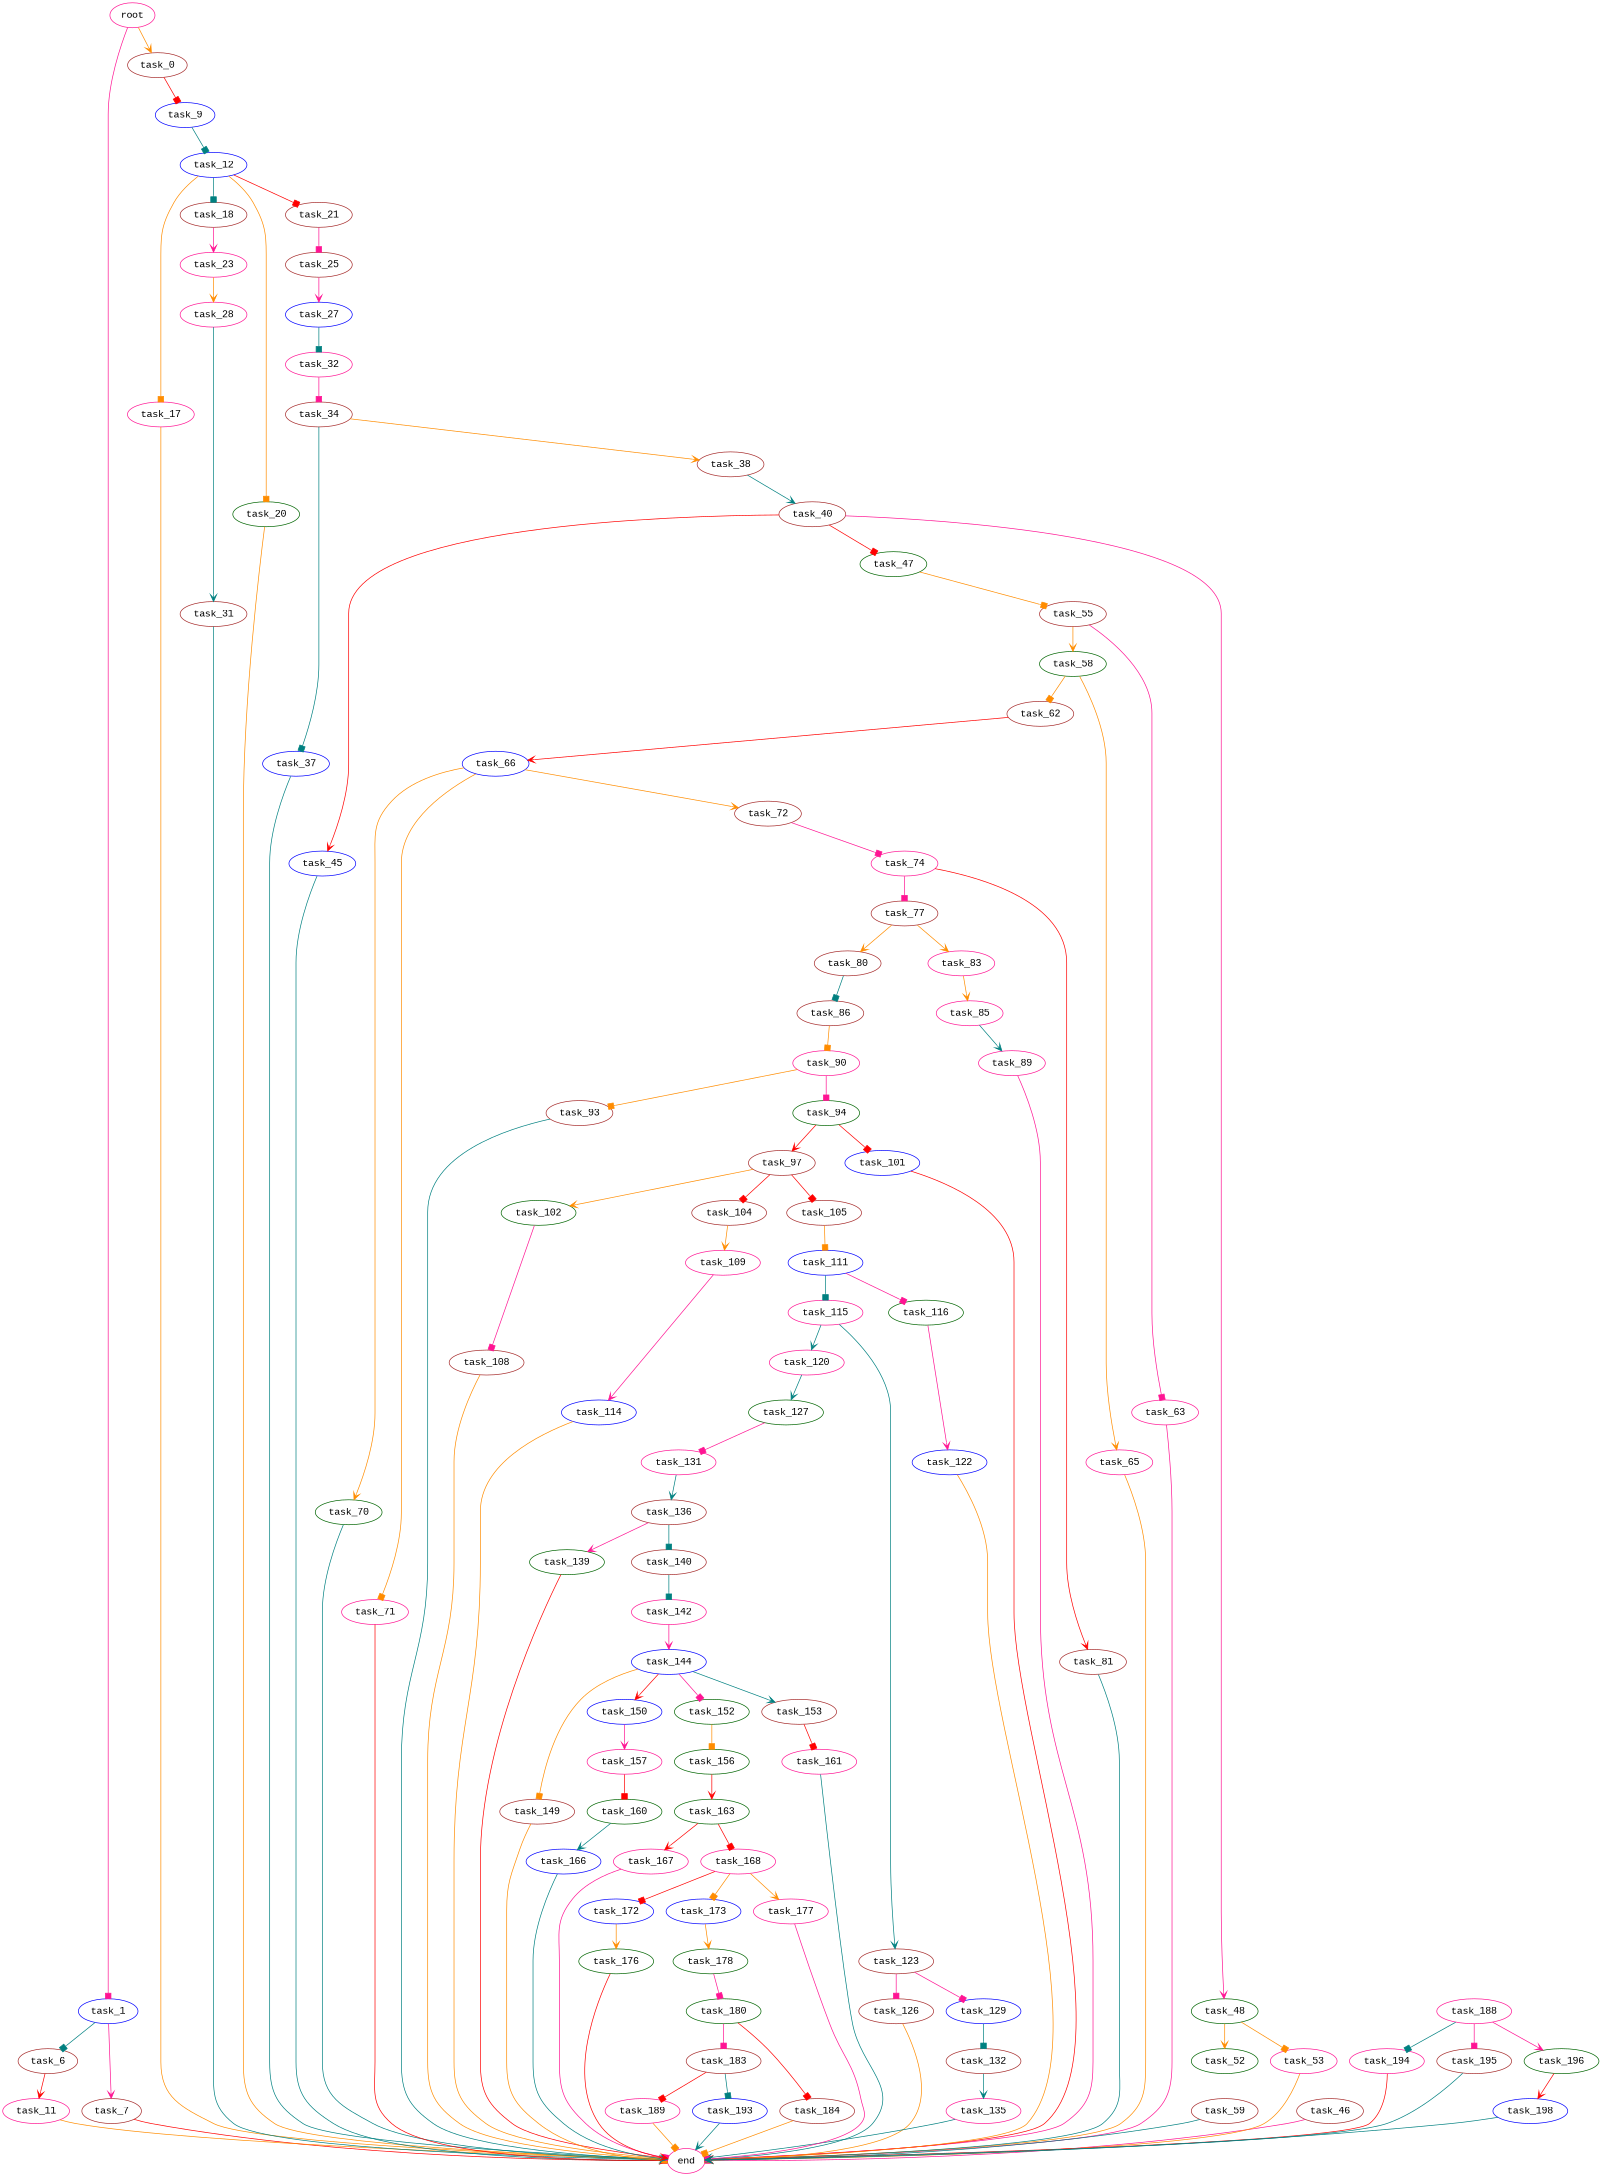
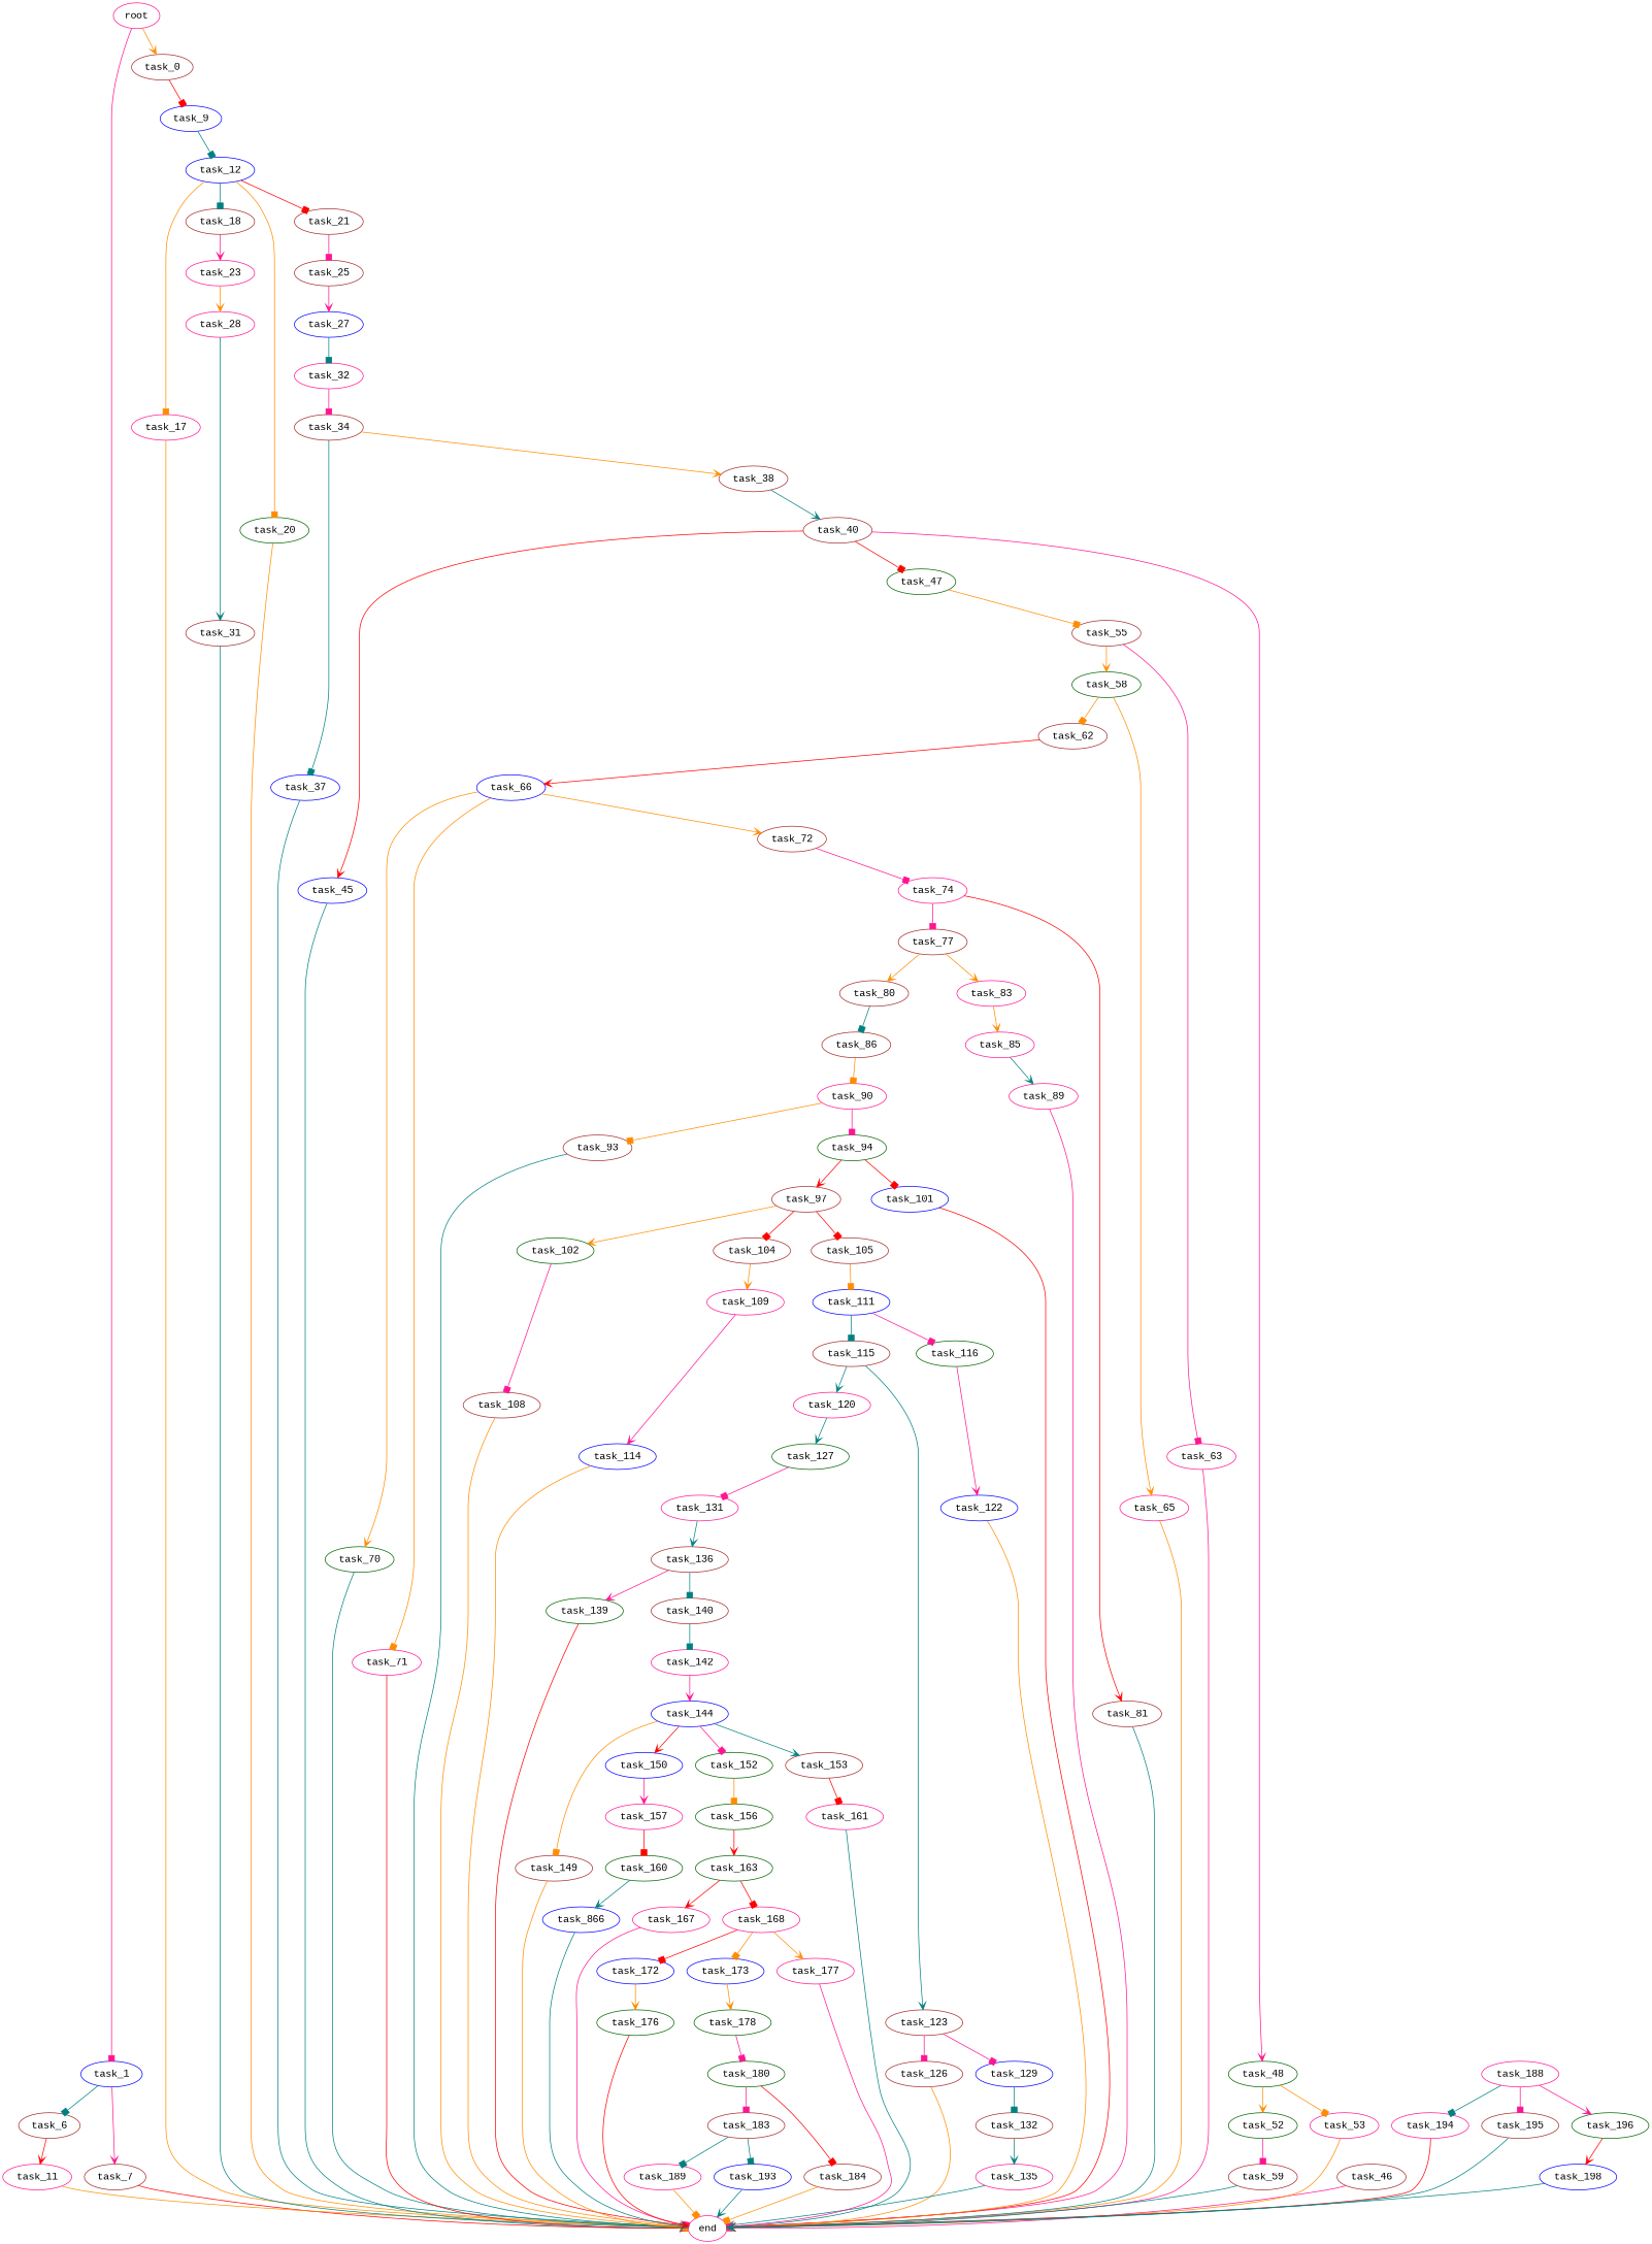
  digraph {
    fontname="Liberation Mono"
    node [color=brown fontname="Liberation Mono"]
    edge [arrowhead=box color=darkorange fontname="Liberation Mono"]
    root [color=deeppink]
    task_1 [color=blue]
    n3 [label=task_0]
    task_6
    task_7
    task_9 [color=blue]
    task_11 [color=deeppink]
    end [color=deeppink]
    task_12 [color=blue]
    task_17 [color=deeppink]
    task_18
    task_20 [color=darkgreen]
    task_21
    task_23 [color=deeppink]
    task_25
    task_28 [color=deeppink]
    task_27 [color=blue]
    task_31
    task_32 [color=deeppink]
    task_34
    task_37 [color=blue]
    task_38
    task_40
    task_45 [color=blue]
    task_47 [color=darkgreen]
    task_48 [color=darkgreen]
    task_46
    task_55
    task_52 [color=darkgreen]
    task_53 [color=deeppink]
    task_58 [color=darkgreen]
    task_63 [color=deeppink]
    task_59
    task_62
    task_65 [color=deeppink]
    task_66 [color=blue]
    task_70 [color=darkgreen]
    task_71 [color=deeppink]
    task_72
    task_74 [color=deeppink]
    task_77
    task_81
    task_80
    task_83 [color=deeppink]
    task_86
    task_85 [color=deeppink]
    task_90 [color=deeppink]
    task_89 [color=deeppink]
    task_93
    task_94 [color=darkgreen]
    task_97
    task_101 [color=blue]
    task_102 [color=darkgreen]
    task_104
    task_105
    task_108
    task_109 [color=deeppink]
    task_111 [color=blue]
    task_114 [color=blue]
-   task_115 [color=deeppink]
+   task_115
    task_116 [color=darkgreen]
    task_120 [color=deeppink]
    task_123
    task_122 [color=blue]
    task_127 [color=darkgreen]
    task_126
    task_129 [color=blue]
    task_131 [color=deeppink]
    task_132
    task_136
    task_135 [color=deeppink]
    task_139 [color=darkgreen]
    task_140
    task_142 [color=deeppink]
    task_144 [color=blue]
    task_149
    task_150 [color=blue]
    task_152 [color=darkgreen]
    task_153
    task_157 [color=deeppink]
    task_156 [color=darkgreen]
    task_161 [color=deeppink]
    task_160 [color=darkgreen]
    task_163 [color=darkgreen]
    task_167 [color=deeppink]
    task_168 [color=deeppink]
-   task_166 [color=blue]
+   task_166 [color=blue label=task_866]
    task_172 [color=blue]
    task_173 [color=blue]
    task_177 [color=deeppink]
    task_176 [color=darkgreen]
    task_178 [color=darkgreen]
    task_180 [color=darkgreen]
    task_183
    task_184
    task_189 [color=deeppink]
    task_193 [color=blue]
    task_188 [color=deeppink]
    task_194 [color=deeppink]
    task_195
    task_196 [color=darkgreen]
    task_198 [color=blue]
    root -> task_1 [color=deeppink]
    root -> n3 [arrowhead=vee]
    task_1 -> task_6 [color=teal]
    task_1 -> task_7 [arrowhead=vee color=deeppink]
    n3 -> task_9 [color=red]
    task_6 -> task_11 [arrowhead=vee color=red]
    task_7 -> end [color=red]
    task_9 -> task_12 [color=teal]
    task_11 -> end [arrowhead=vee]
    task_12 -> task_17
    task_12 -> task_18 [color=teal]
    task_12 -> task_20
    task_12 -> task_21 [color=red]
    task_17 -> end
    task_18 -> task_23 [arrowhead=vee color=deeppink]
    task_20 -> end [arrowhead=vee]
    task_21 -> task_25 [color=deeppink]
    task_23 -> task_28 [arrowhead=vee]
    task_25 -> task_27 [arrowhead=vee color=deeppink]
    task_28 -> task_31 [arrowhead=vee color=teal]
    task_27 -> task_32 [color=teal]
    task_31 -> end [arrowhead=vee color=teal]
    task_32 -> task_34 [color=deeppink]
    task_34 -> task_37 [color=teal]
    task_34 -> task_38 [arrowhead=vee]
    task_37 -> end [color=teal]
    task_38 -> task_40 [arrowhead=vee color=teal]
    task_40 -> task_45 [arrowhead=vee color=red]
    task_40 -> task_47 [color=red]
    task_40 -> task_48 [arrowhead=vee color=deeppink]
    task_45 -> end [arrowhead=vee color=teal]
    task_47 -> task_55
    task_48 -> task_52 [arrowhead=vee]
    task_48 -> task_53
    task_46 -> end [color=deeppink]
    task_55 -> task_58 [arrowhead=vee]
    task_55 -> task_63 [color=deeppink]
+   task_52 -> task_59 [color=deeppink]
    task_53 -> end
    task_58 -> task_62
    task_58 -> task_65 [arrowhead=vee]
    task_63 -> end [color=deeppink]
    task_59 -> end [arrowhead=vee color=teal]
    task_62 -> task_66 [arrowhead=vee color=red]
    task_65 -> end
    task_66 -> task_70 [arrowhead=vee]
    task_66 -> task_71
    task_66 -> task_72 [arrowhead=vee]
    task_70 -> end [color=teal]
    task_71 -> end [arrowhead=vee color=red]
    task_72 -> task_74 [color=deeppink]
    task_74 -> task_77 [color=deeppink]
    task_74 -> task_81 [arrowhead=vee color=red]
    task_77 -> task_80 [arrowhead=vee]
    task_77 -> task_83 [arrowhead=vee]
    task_81 -> end [arrowhead=vee color=teal]
    task_80 -> task_86 [color=teal]
    task_83 -> task_85 [arrowhead=vee]
    task_86 -> task_90
    task_85 -> task_89 [arrowhead=vee color=teal]
    task_90 -> task_93
    task_90 -> task_94 [color=deeppink]
    task_89 -> end [color=deeppink]
    task_93 -> end [arrowhead=vee color=teal]
    task_94 -> task_97 [arrowhead=vee color=red]
    task_94 -> task_101 [color=red]
    task_97 -> task_102 [arrowhead=vee]
    task_97 -> task_104 [color=red]
    task_97 -> task_105 [color=red]
    task_101 -> end [arrowhead=vee color=red]
    task_102 -> task_108 [color=deeppink]
    task_104 -> task_109 [arrowhead=vee]
    task_105 -> task_111
    task_108 -> end
    task_109 -> task_114 [arrowhead=vee color=deeppink]
    task_111 -> task_115 [color=teal]
    task_111 -> task_116 [color=deeppink]
    task_114 -> end
    task_115 -> task_120 [arrowhead=vee color=teal]
    task_115 -> task_123 [arrowhead=vee color=teal]
    task_116 -> task_122 [arrowhead=vee color=deeppink]
    task_120 -> task_127 [arrowhead=vee color=teal]
    task_123 -> task_126 [color=deeppink]
    task_123 -> task_129 [color=deeppink]
    task_122 -> end
    task_127 -> task_131 [color=deeppink]
    task_126 -> end [arrowhead=vee]
    task_129 -> task_132 [color=teal]
    task_131 -> task_136 [arrowhead=vee color=teal]
    task_132 -> task_135 [arrowhead=vee color=teal]
    task_136 -> task_139 [arrowhead=vee color=deeppink]
    task_136 -> task_140 [color=teal]
    task_135 -> end [arrowhead=vee color=teal]
    task_139 -> end [color=red]
    task_140 -> task_142 [color=teal]
    task_142 -> task_144 [arrowhead=vee color=deeppink]
    task_144 -> task_149
    task_144 -> task_150 [arrowhead=vee color=red]
    task_144 -> task_152 [color=deeppink]
    task_144 -> task_153 [arrowhead=vee color=teal]
    task_149 -> end
    task_150 -> task_157 [arrowhead=vee color=deeppink]
    task_152 -> task_156
    task_153 -> task_161 [color=red]
    task_157 -> task_160 [color=red]
    task_156 -> task_163 [arrowhead=vee color=red]
    task_161 -> end [color=teal]
    task_160 -> task_166 [arrowhead=vee color=teal]
    task_163 -> task_167 [arrowhead=vee color=red]
    task_163 -> task_168 [color=red]
    task_167 -> end [color=deeppink]
    task_168 -> task_172 [color=red]
    task_168 -> task_173
    task_168 -> task_177 [arrowhead=vee]
    task_166 -> end [arrowhead=vee color=teal]
    task_172 -> task_176 [arrowhead=vee]
    task_173 -> task_178 [arrowhead=vee]
    task_177 -> end [color=deeppink]
    task_176 -> end [arrowhead=vee color=red]
    task_178 -> task_180 [color=deeppink]
    task_180 -> task_183 [color=deeppink]
    task_180 -> task_184 [color=red]
-   task_183 -> task_189 [color=red]
+   task_183 -> task_189 [color=teal]
    task_183 -> task_193 [color=teal]
    task_184 -> end
    task_189 -> end
    task_193 -> end [arrowhead=vee color=teal]
    task_188 -> task_194 [color=teal]
    task_188 -> task_195 [color=deeppink]
    task_188 -> task_196 [arrowhead=vee color=deeppink]
    task_194 -> end [arrowhead=vee color=red]
    task_195 -> end [arrowhead=vee color=teal]
    task_196 -> task_198 [arrowhead=vee color=red]
    task_198 -> end [arrowhead=vee color=teal]
  }
